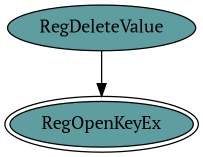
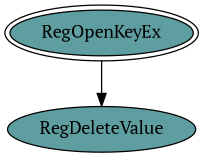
  digraph {
    fontname="PT Serif"
    node [fillcolor=cadetblue style=filled fontname="PT Serif"]
    n1 [label=RegOpenKeyEx peripheries=2]
    n2 [label=RegDeleteValue]
-   n2 -> n1 [fontname="PT Serif"]
+   n1 -> n2 [fontname="PT Serif"]
  }
